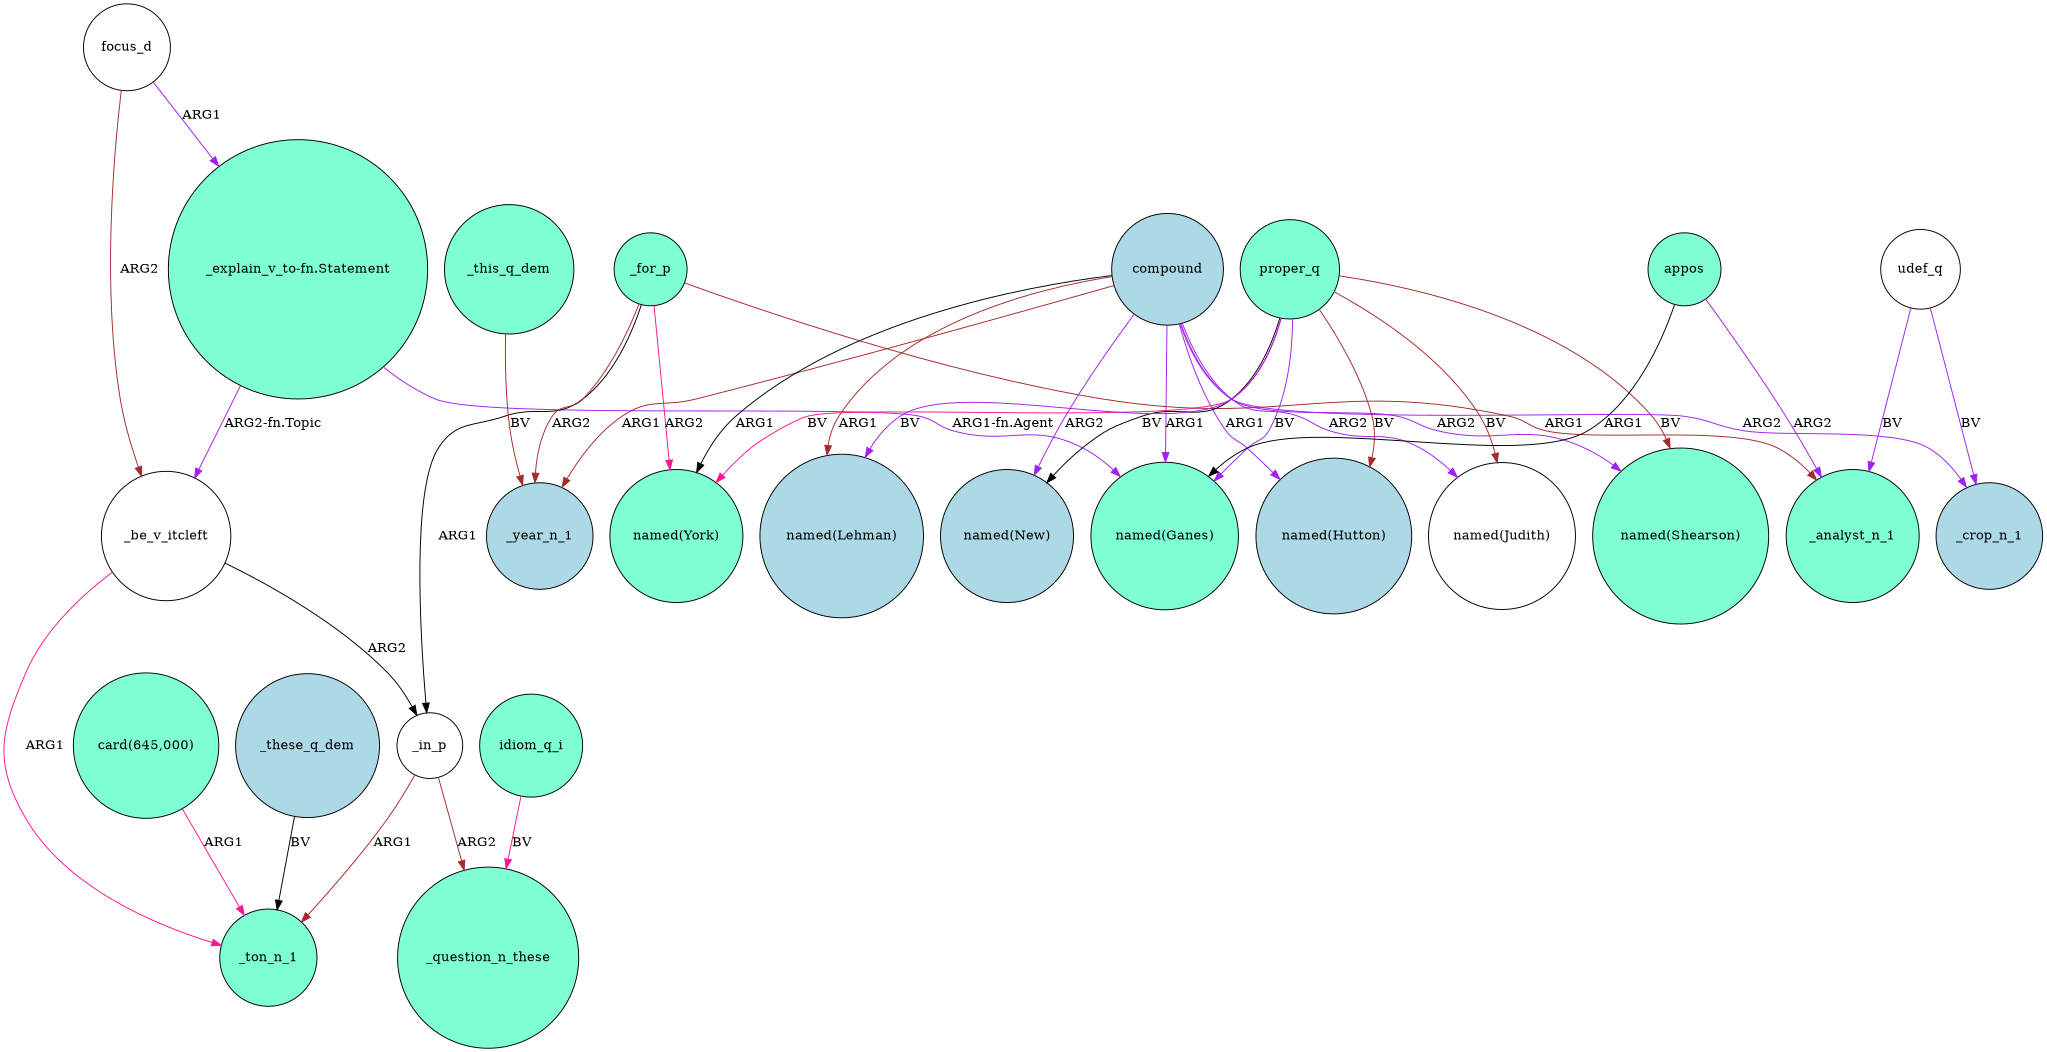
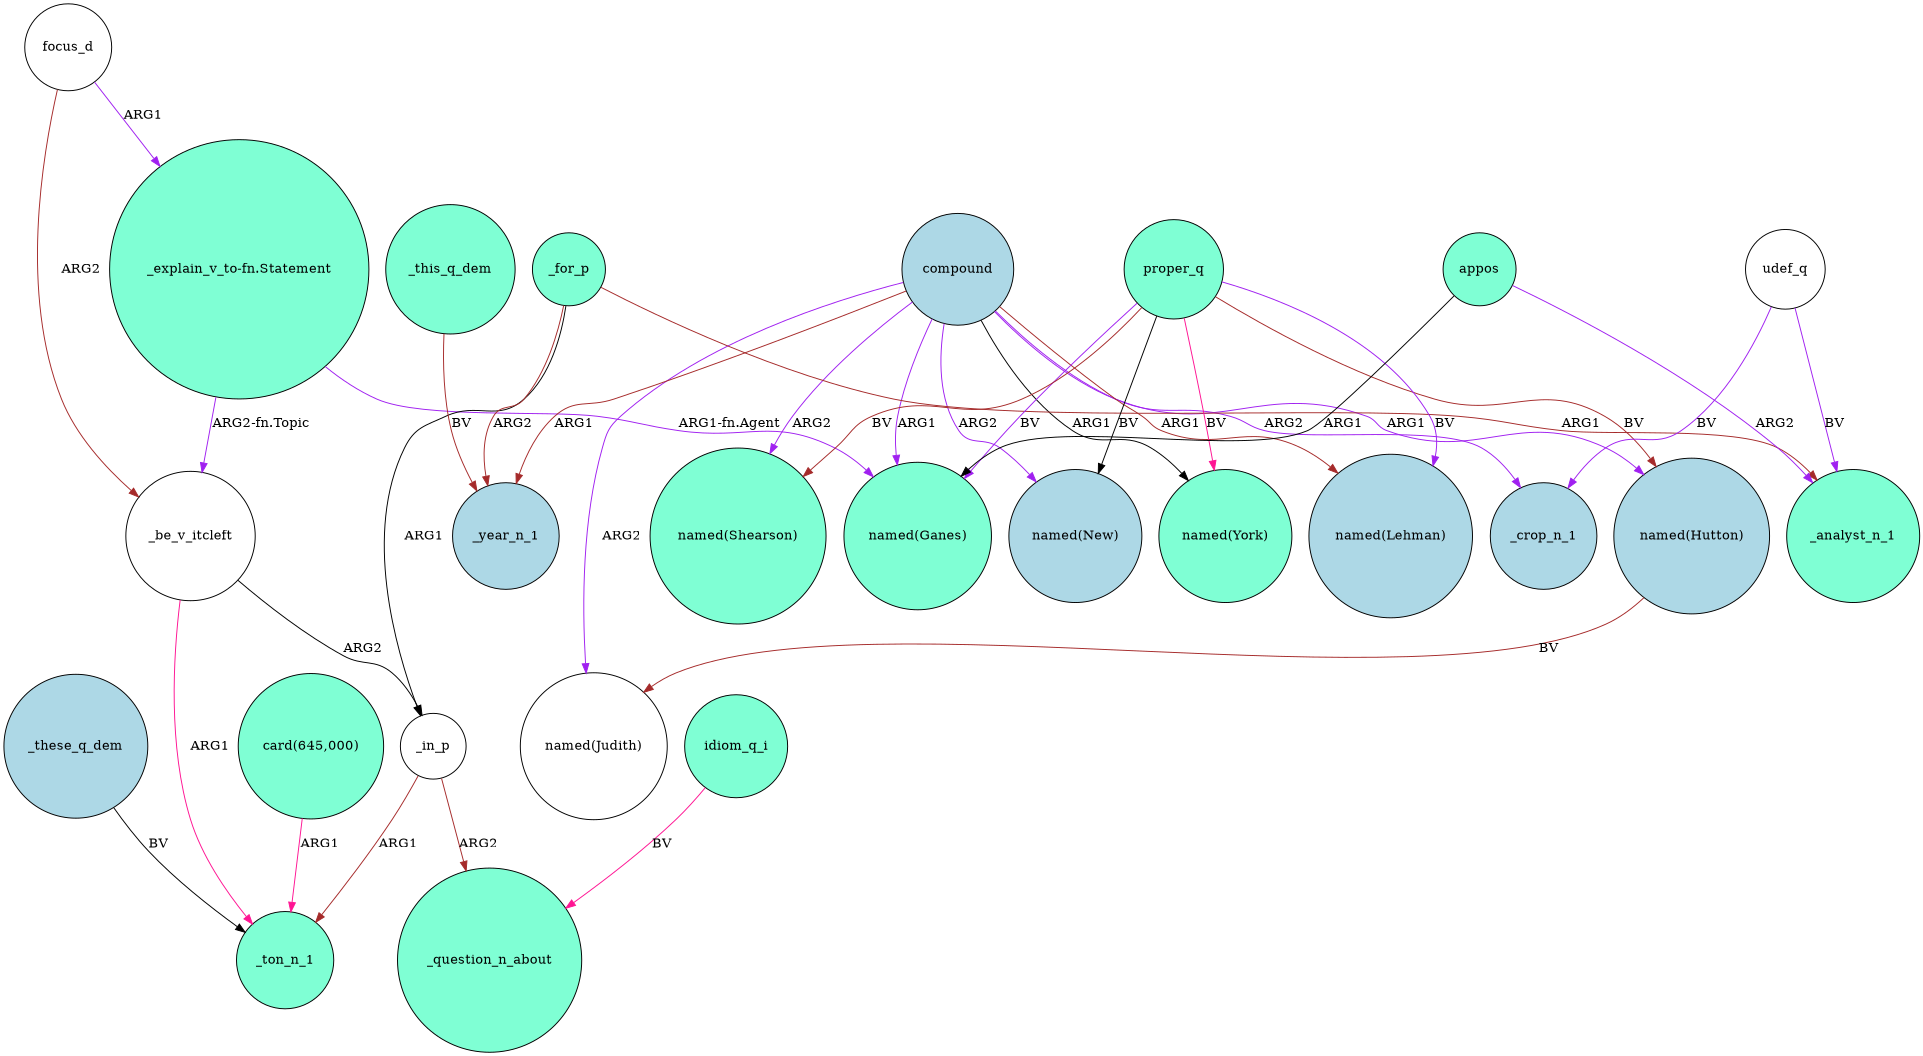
  digraph {
    node [fillcolor=aquamarine shape=circle style=filled]
    edge [color=purple]
    _be_v_itcleft [fillcolor=white]
    "_explain_v_to-fn.Statement"
    "named(Ganes)"
    _in_p [fillcolor=white]
    _ton_n_1
-   _question_n_about [label=_question_n_these]
+   _question_n_about
    compound [fillcolor=lightblue]
    "named(Judith)" [fillcolor=white]
    "named(New)" [fillcolor=lightblue]
    _year_n_1 [fillcolor=lightblue]
    "named(Shearson)"
    "named(York)"
    _crop_n_1 [fillcolor=lightblue]
    "named(Hutton)" [fillcolor=lightblue]
    "named(Lehman)" [fillcolor=lightblue]
    focus_d [fillcolor=white]
    _for_p
    _analyst_n_1
    proper_q
    appos
    "card(645,000)"
    udef_q [fillcolor=white]
    idiom_q_i
    _these_q_dem [fillcolor=lightblue]
    _this_q_dem
    _be_v_itcleft -> _in_p [color=black label=ARG2]
    _be_v_itcleft -> _ton_n_1 [color=deeppink label=ARG1]
    "_explain_v_to-fn.Statement" -> _be_v_itcleft [label="ARG2-fn.Topic"]
    "_explain_v_to-fn.Statement" -> "named(Ganes)" [label="ARG1-fn.Agent"]
    _in_p -> _ton_n_1 [color=brown label=ARG1]
    _in_p -> _question_n_about [color=brown label=ARG2]
    compound -> "named(Ganes)" [label=ARG1]
    compound -> "named(Judith)" [label=ARG2]
    compound -> "named(New)" [label=ARG2]
    compound -> _year_n_1 [color=brown label=ARG1]
    compound -> "named(Shearson)" [label=ARG2]
    compound -> "named(York)" [color=black label=ARG1]
    compound -> _crop_n_1 [label=ARG2]
    compound -> "named(Hutton)" [label=ARG1]
    compound -> "named(Lehman)" [color=brown label=ARG1]
    focus_d -> _be_v_itcleft [color=brown label=ARG2]
    focus_d -> "_explain_v_to-fn.Statement" [label=ARG1]
    _for_p -> _in_p [color=black label=ARG1]
    _for_p -> _year_n_1 [color=brown label=ARG2]
-   _for_p -> "named(York)" [color=deeppink label=ARG2]
    _for_p -> _analyst_n_1 [color=brown label=ARG1]
    proper_q -> "named(Ganes)" [label=BV]
-   proper_q -> "named(Judith)" [color=brown label=BV]
+   "named(Hutton)" -> "named(Judith)" [color=brown label=BV]
    proper_q -> "named(New)" [color=black label=BV]
    proper_q -> "named(Shearson)" [color=brown label=BV]
    proper_q -> "named(York)" [color=deeppink label=BV]
    proper_q -> "named(Hutton)" [color=brown label=BV]
    proper_q -> "named(Lehman)" [label=BV]
    appos -> "named(Ganes)" [color=black label=ARG1]
    appos -> _analyst_n_1 [label=ARG2]
    "card(645,000)" -> _ton_n_1 [color=deeppink label=ARG1]
    udef_q -> _crop_n_1 [label=BV]
    udef_q -> _analyst_n_1 [label=BV]
    idiom_q_i -> _question_n_about [color=deeppink label=BV]
    _these_q_dem -> _ton_n_1 [color=black label=BV]
    _this_q_dem -> _year_n_1 [color=brown label=BV]
  }
